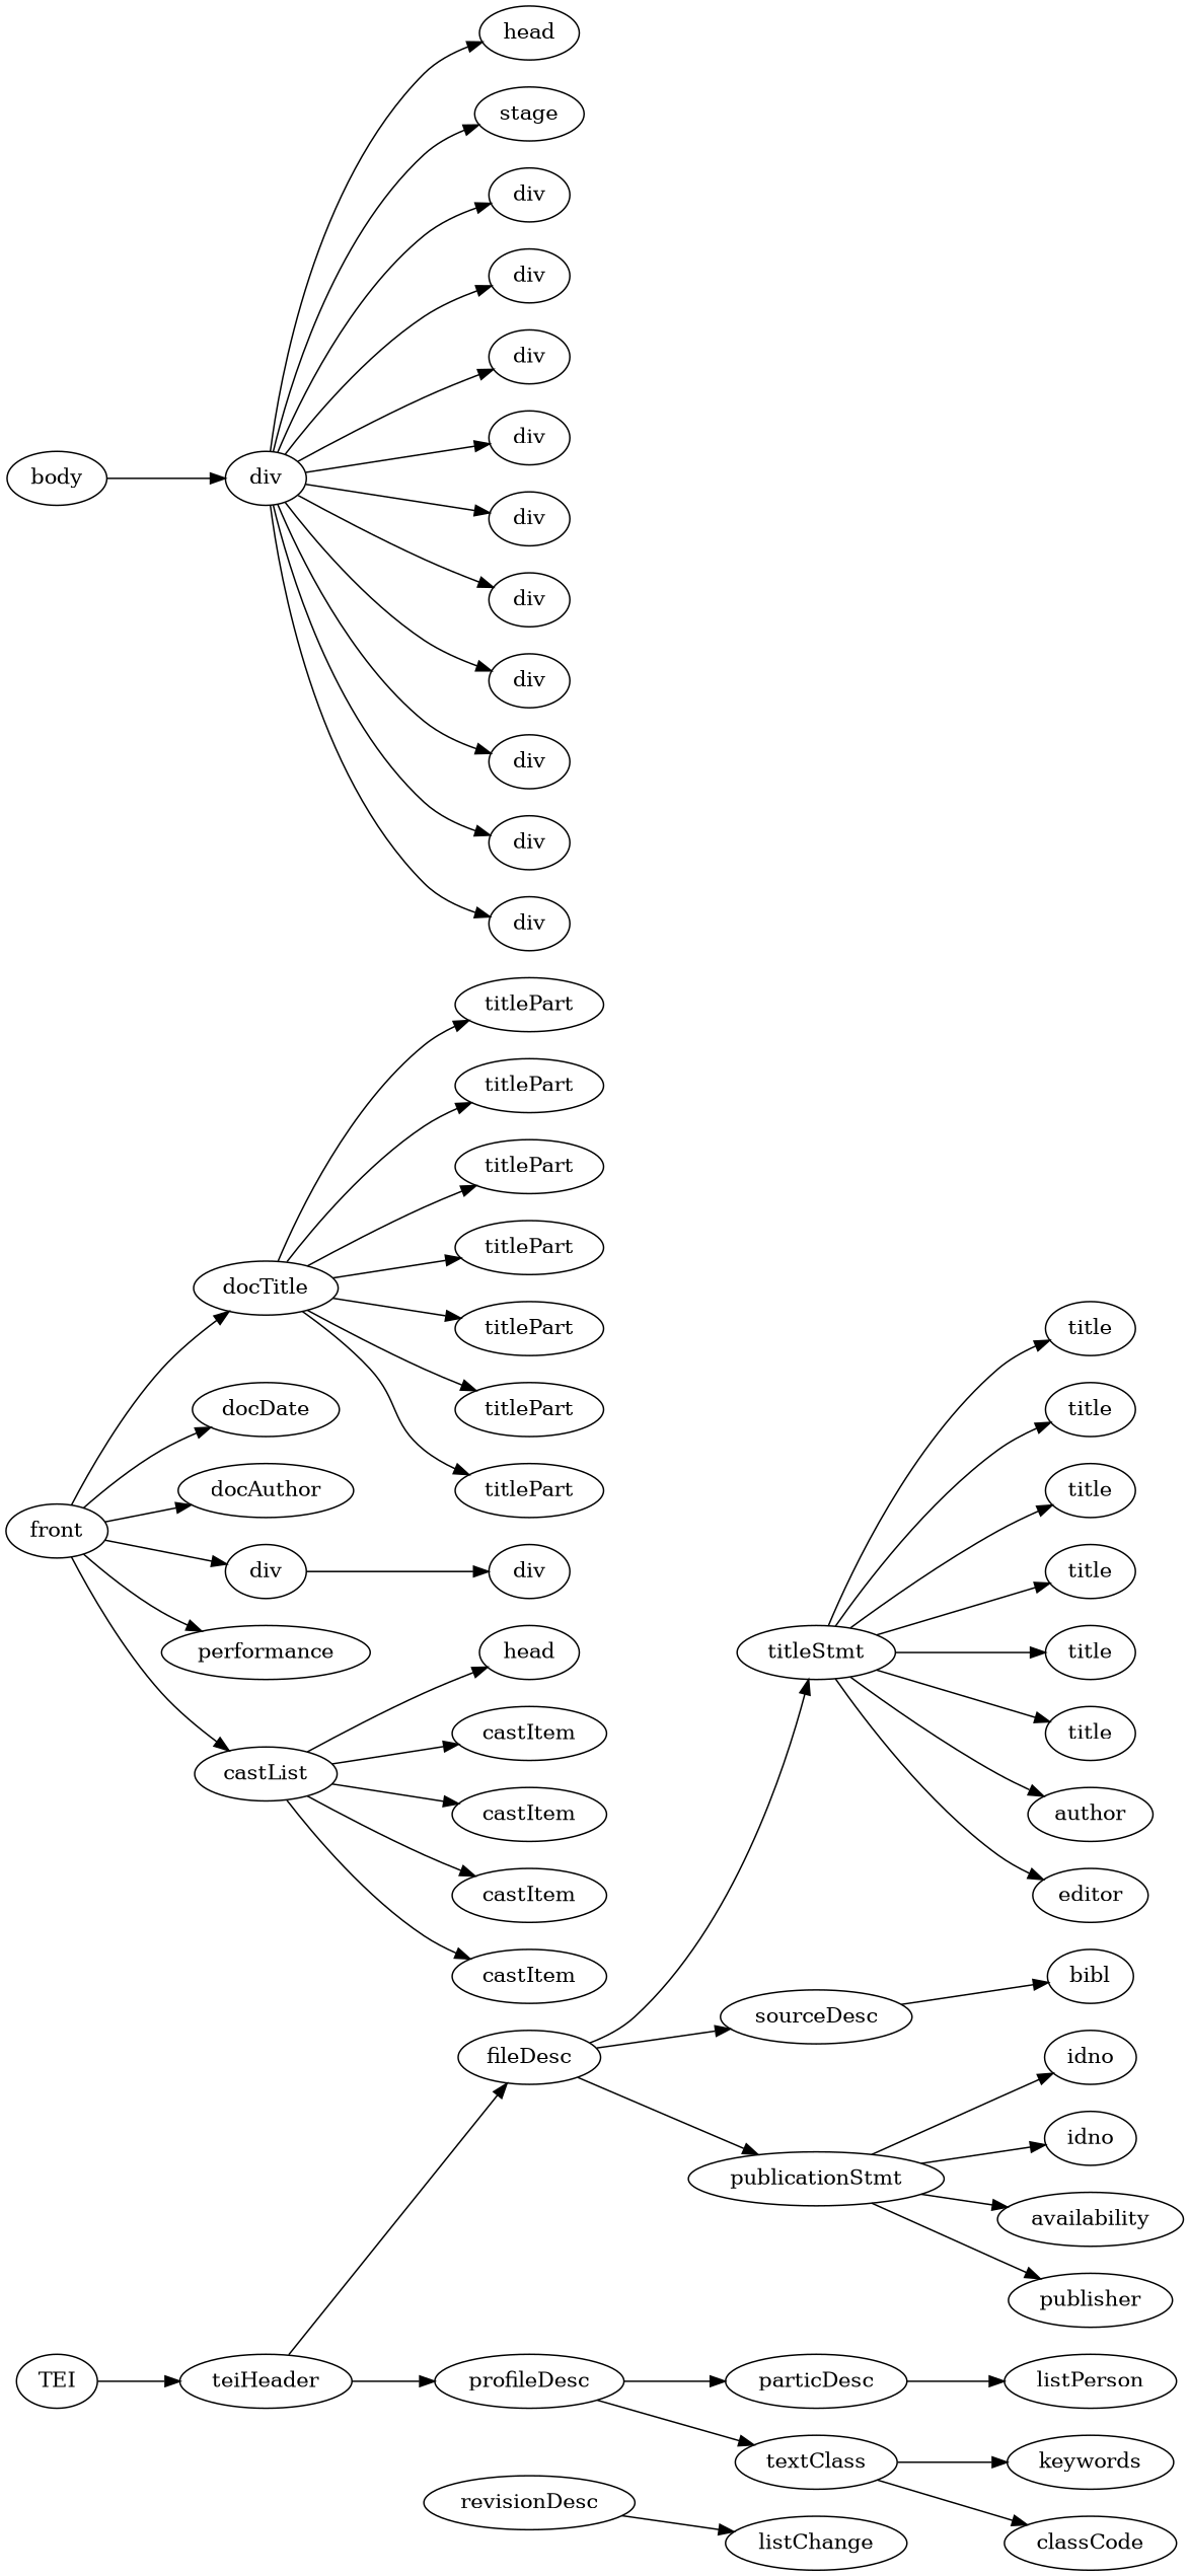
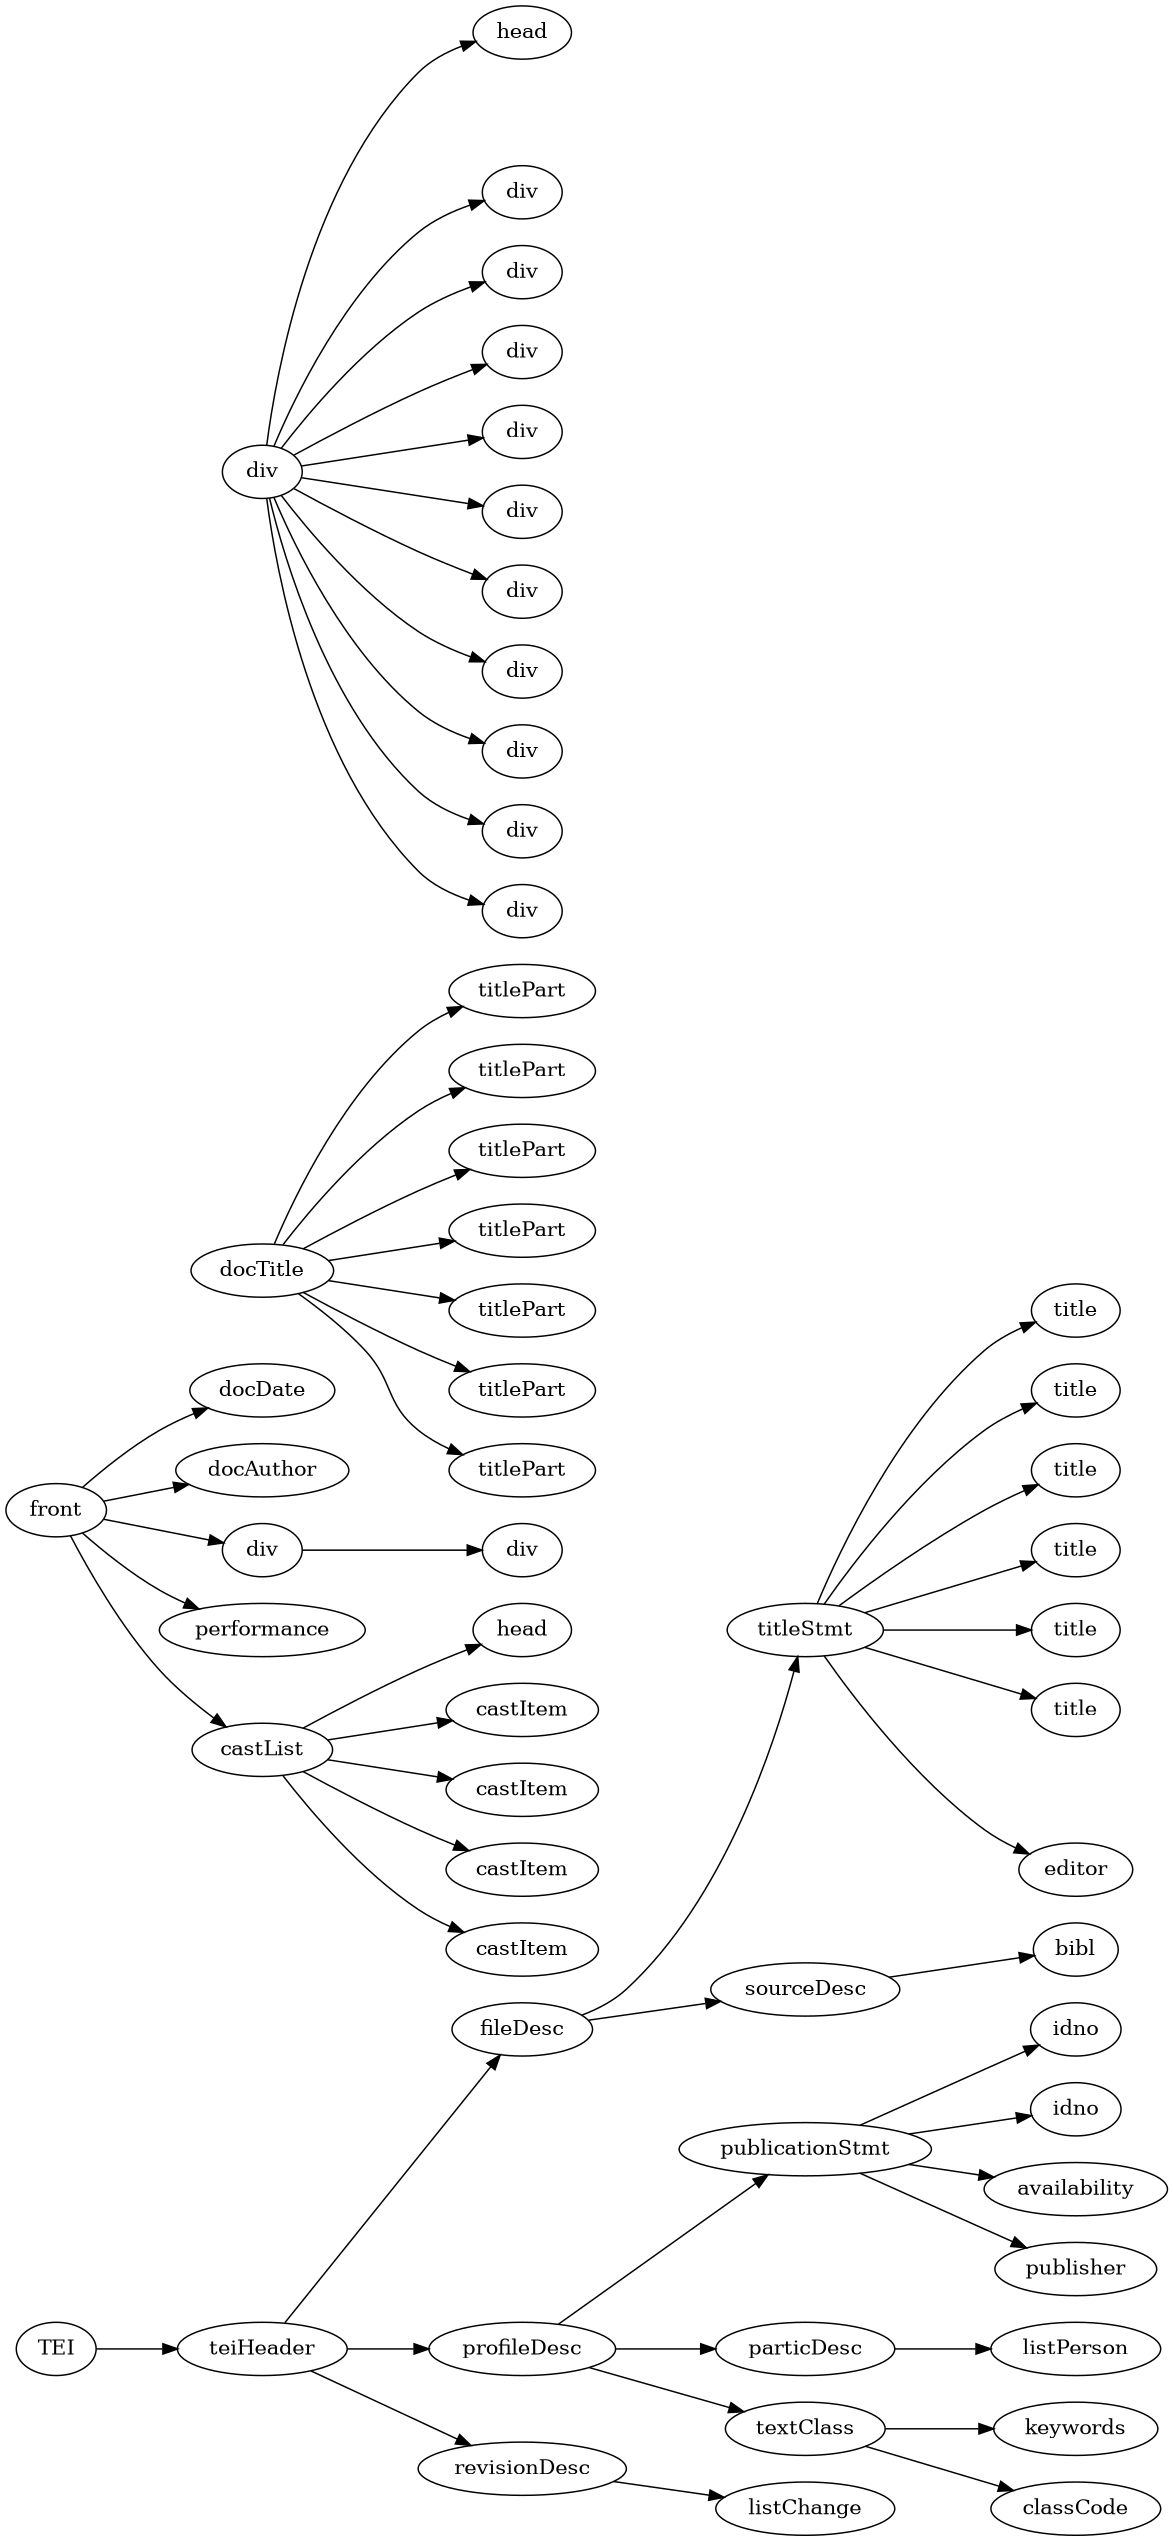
  digraph {
    rankdir=LR
    n1 [label=TEI]
    n2 [label=teiHeader]
    n3 [label=fileDesc]
    n4 [label=profileDesc]
    n5 [label=revisionDesc]
    n6 [label=titleStmt]
    n7 [label=publicationStmt]
    n8 [label=sourceDesc]
    n9 [label=particDesc]
    n10 [label=textClass]
    n11 [label=listChange]
    n12 [label=title]
    n13 [label=title]
    n14 [label=title]
    n15 [label=title]
    n16 [label=title]
    n17 [label=title]
-   n18 [label=author]
    n19 [label=editor]
    n20 [label=publisher]
    n21 [label=idno]
    n22 [label=idno]
    n23 [label=availability]
    n24 [label=bibl]
    n25 [label=listPerson]
    n26 [label=keywords]
    n27 [label=classCode]
    n28 [label=front]
    n29 [label=docTitle]
    n30 [label=docDate]
    n31 [label=docAuthor]
    n32 [label=div]
    n33 [label=performance]
    n34 [label=castList]
-   n35 [label=body]
    n36 [label=div]
    n37 [label=titlePart]
    n38 [label=titlePart]
    n39 [label=titlePart]
    n40 [label=titlePart]
    n41 [label=titlePart]
    n42 [label=titlePart]
    n43 [label=titlePart]
    n44 [label=div]
    n45 [label=head]
    n46 [label=castItem]
    n47 [label=castItem]
    n48 [label=castItem]
    n49 [label=castItem]
    n50 [label=head]
-   n51 [label=stage]
    n52 [label=div]
    n53 [label=div]
    n54 [label=div]
    n55 [label=div]
    n56 [label=div]
    n57 [label=div]
    n58 [label=div]
    n59 [label=div]
    n60 [label=div]
    n61 [label=div]
    n1 -> n2
    n2 -> n3
    n2 -> n4
+   n2 -> n5
    n3 -> n6
-   n3 -> n7
+   n4 -> n7
    n3 -> n8
    n4 -> n9
    n4 -> n10
    n5 -> n11
    n6 -> n12
    n6 -> n13
    n6 -> n14
    n6 -> n15
    n6 -> n16
    n6 -> n17
-   n6 -> n18
    n6 -> n19
    n7 -> n20
    n7 -> n21
    n7 -> n22
    n7 -> n23
    n8 -> n24
    n9 -> n25
    n10 -> n26
    n10 -> n27
-   n28 -> n29
    n28 -> n30
    n28 -> n31
    n28 -> n32
    n28 -> n33
    n28 -> n34
    n29 -> n37
    n29 -> n38
    n29 -> n39
    n29 -> n40
    n29 -> n41
    n29 -> n42
    n29 -> n43
    n32 -> n44
    n34 -> n45
    n34 -> n46
    n34 -> n47
    n34 -> n48
    n34 -> n49
-   n35 -> n36
    n36 -> n50
-   n36 -> n51
    n36 -> n52
    n36 -> n53
    n36 -> n54
    n36 -> n55
    n36 -> n56
    n36 -> n57
    n36 -> n58
    n36 -> n59
    n36 -> n60
    n36 -> n61
  }
